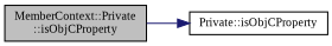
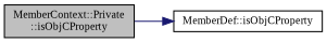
  digraph {
    rankdir=LR
    fontname="Liberation Serif"
    node [color=black fontname="Liberation Serif" fontsize=10 shape=record style=filled]
    n1 [fillcolor=grey75 fontcolor=black height=0.2 label="MemberContext::Private\l::isObjCProperty" width=0.4]
-   n2 [fillcolor=white height=0.2 label="Private::isObjCProperty" width=0.4]
+   n2 [fillcolor=white height=0.2 label="MemberDef::isObjCProperty" width=0.4]
    n1 -> n2 [color=midnightblue fontname="Liberation Serif" fontsize=10 labelfontname=Helvetica labelfontsize=10 style=solid]
  }
